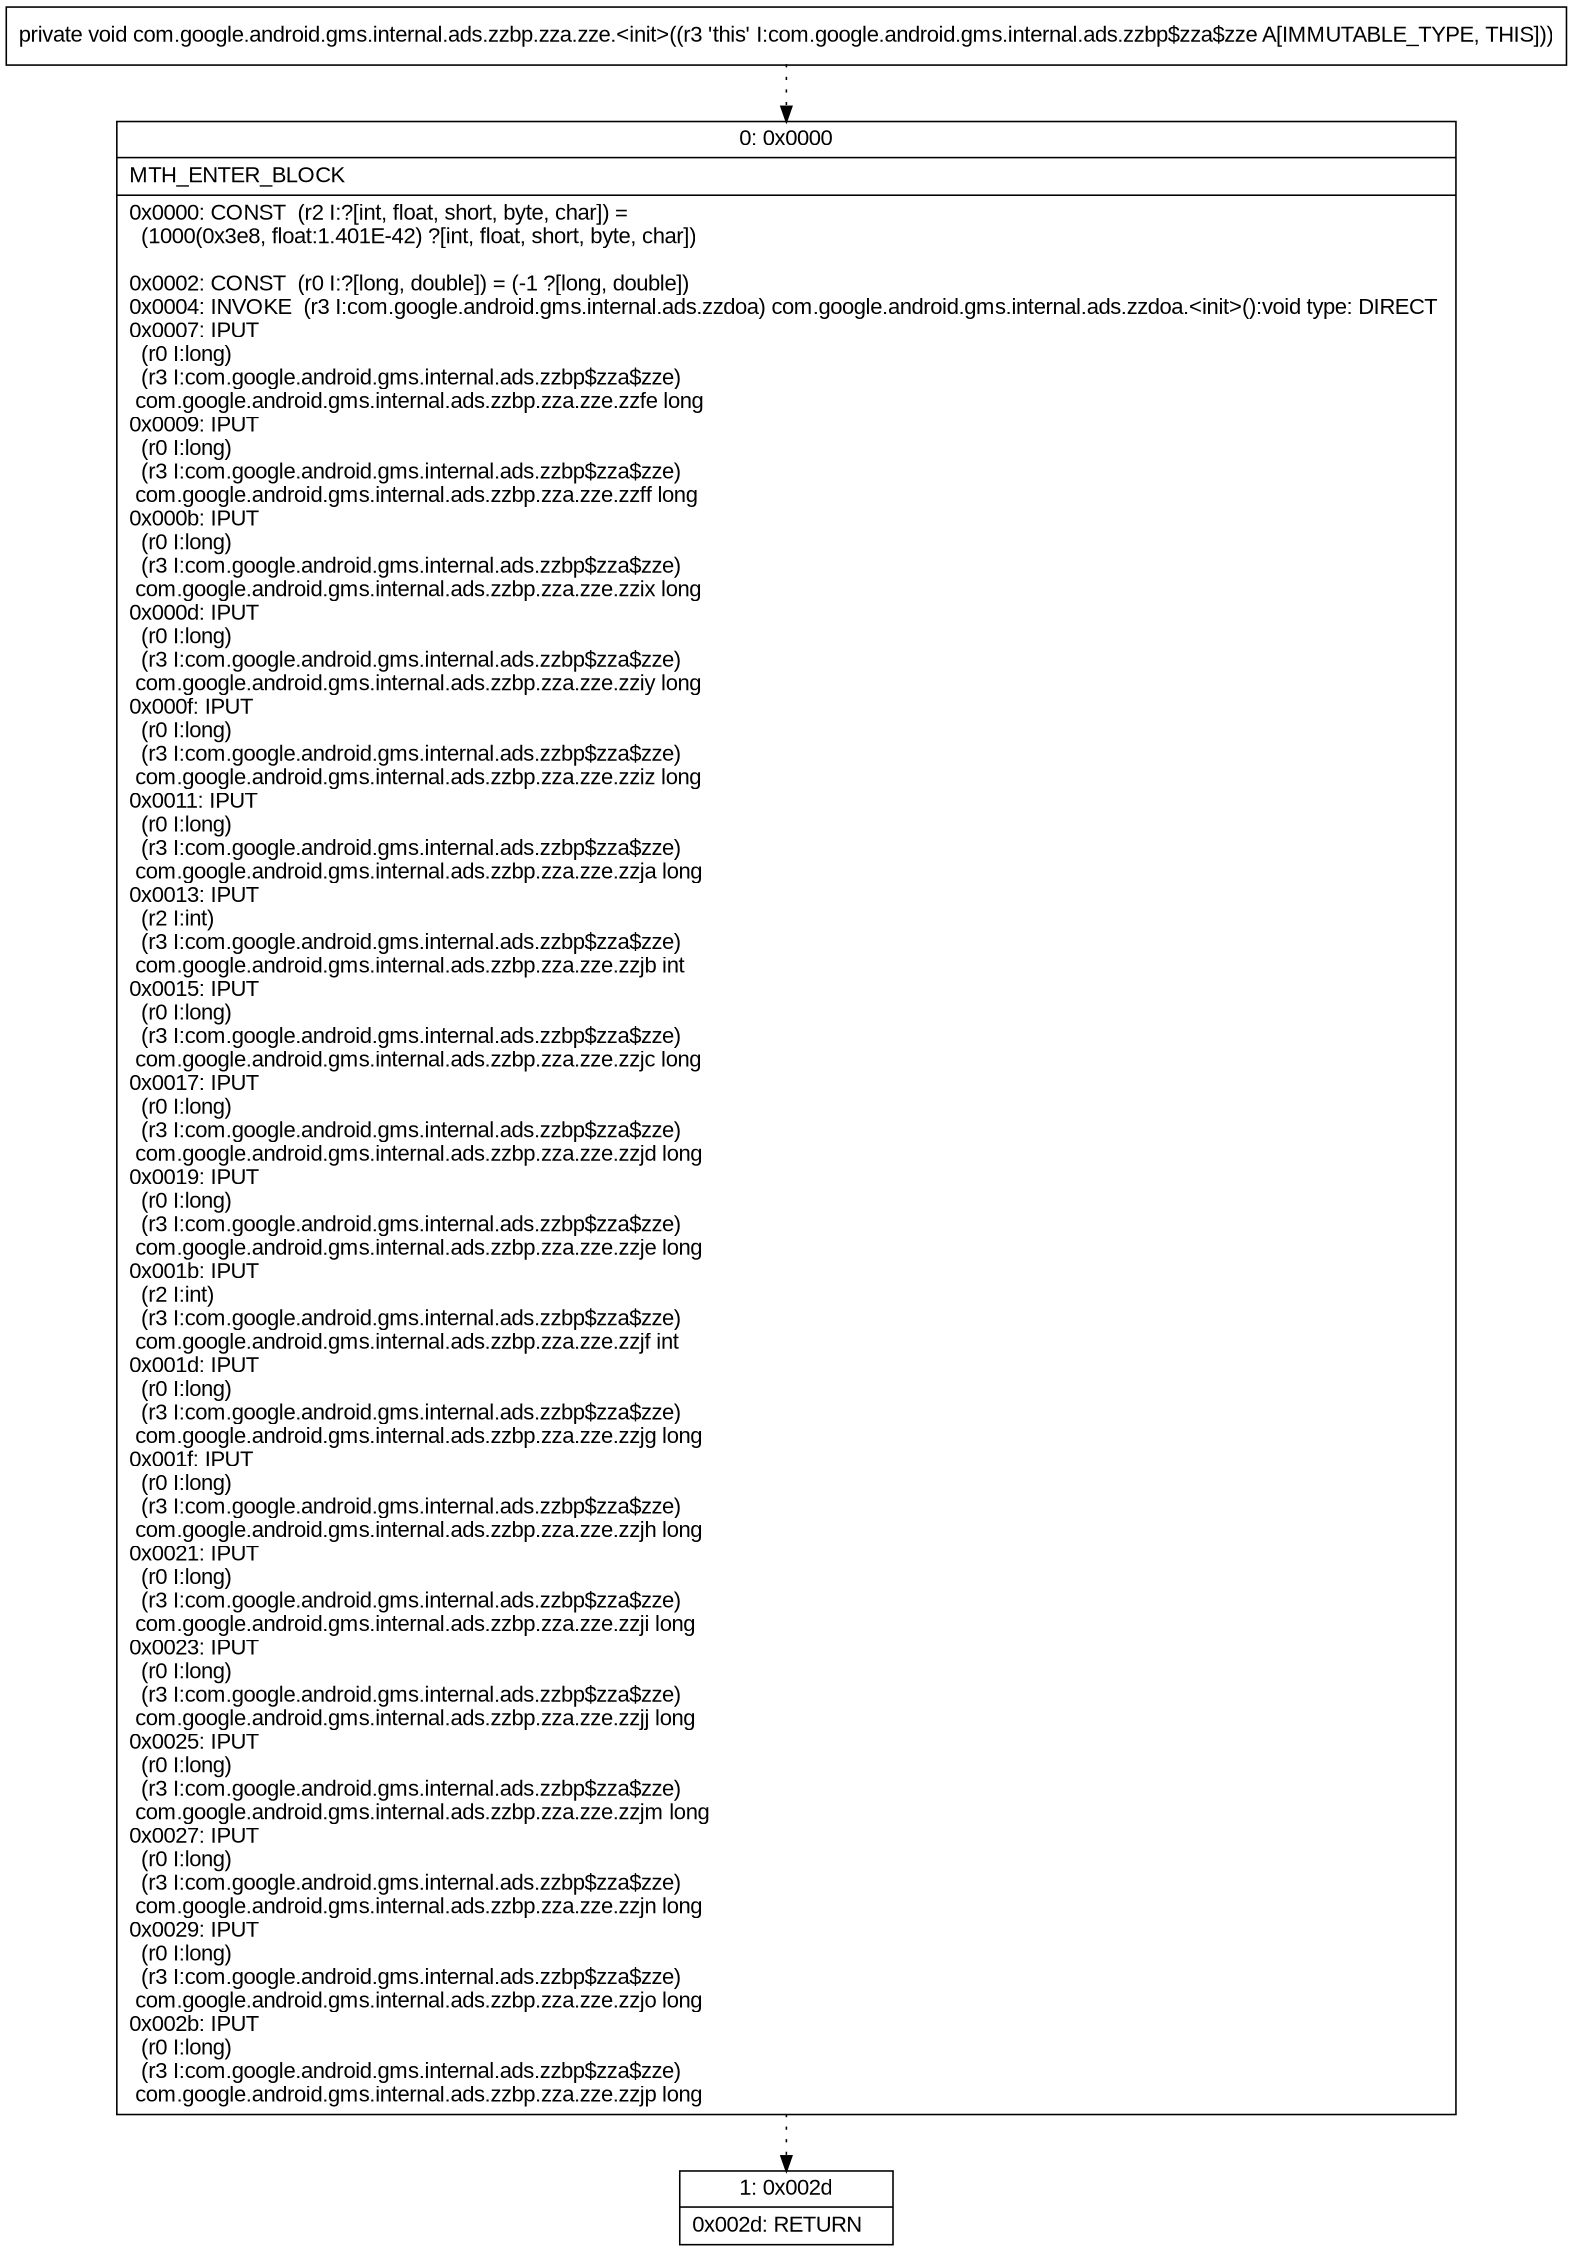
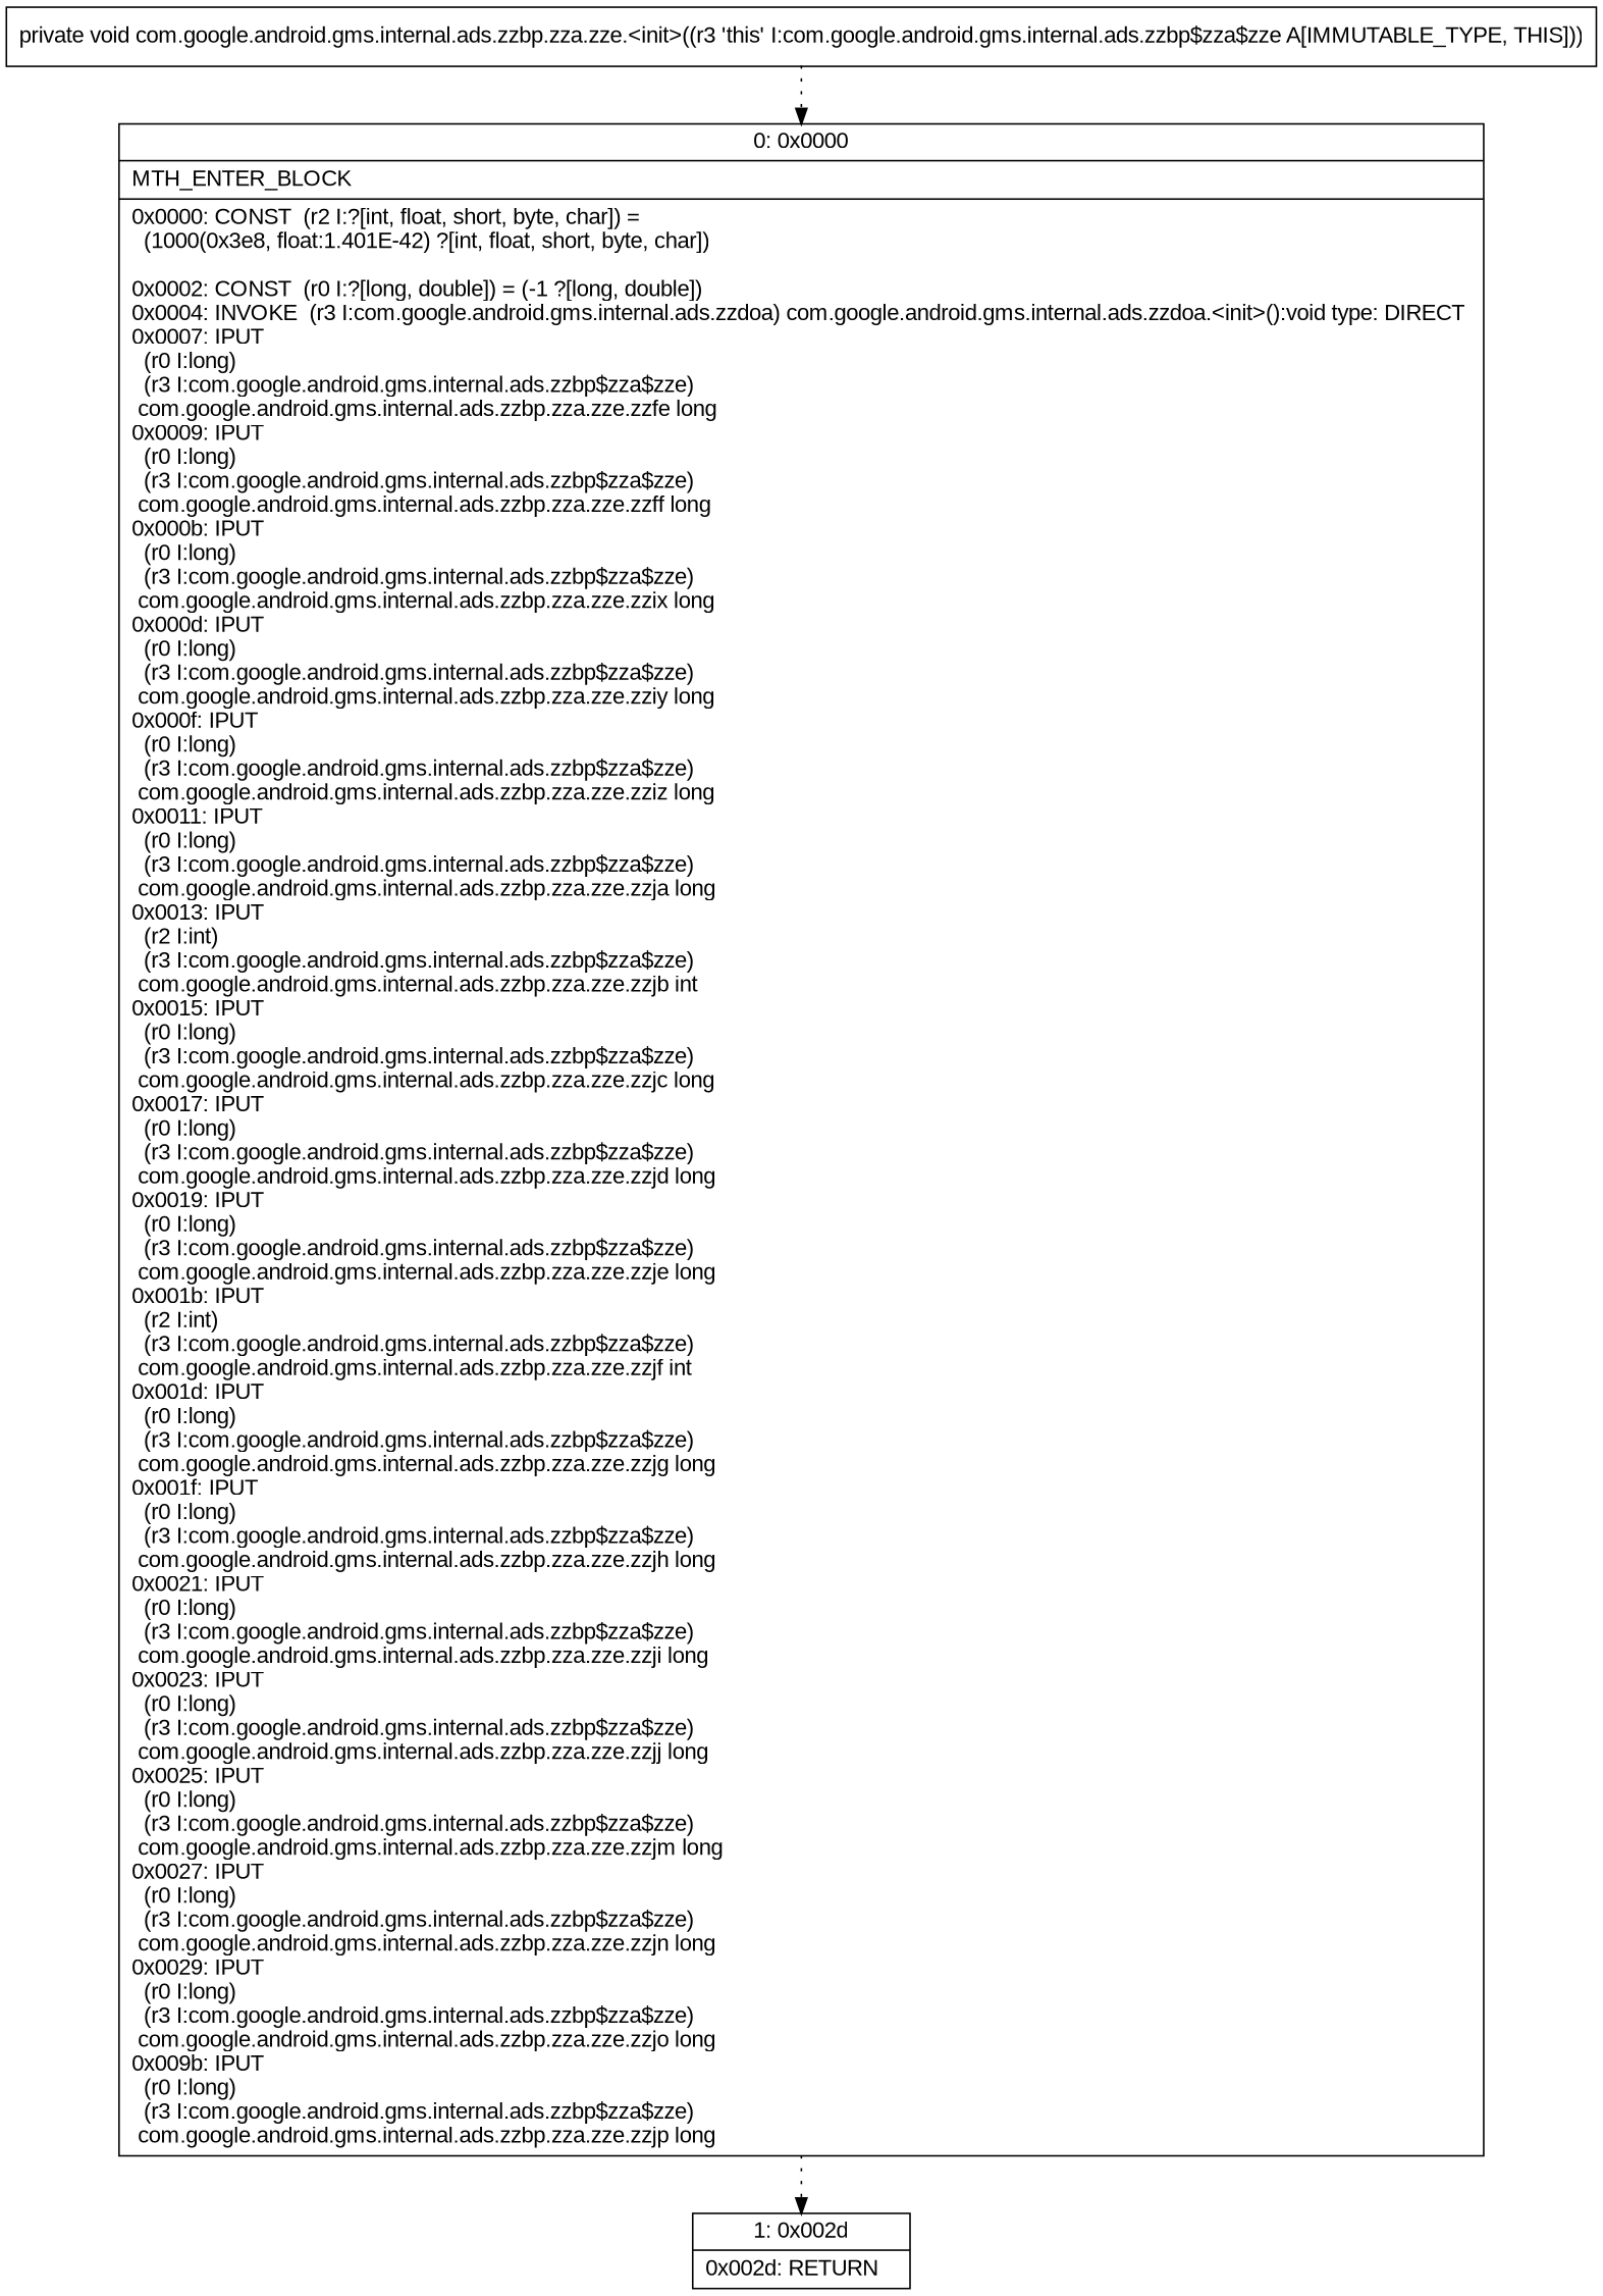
  digraph {
    fontname="Liberation Sans"
    node [shape=record fontname="Liberation Sans"]
    edge [style=dotted fontname="Liberation Sans"]
-   n1 [label="{0\:\ 0x0000|MTH_ENTER_BLOCK\l|0x0000: CONST  (r2 I:?[int, float, short, byte, char]) = \l  (1000(0x3e8, float:1.401E\-42) ?[int, float, short, byte, char])\l \l0x0002: CONST  (r0 I:?[long, double]) = (\-1 ?[long, double]) \l0x0004: INVOKE  (r3 I:com.google.android.gms.internal.ads.zzdoa) com.google.android.gms.internal.ads.zzdoa.\<init\>():void type: DIRECT \l0x0007: IPUT  \l  (r0 I:long)\l  (r3 I:com.google.android.gms.internal.ads.zzbp$zza$zze)\l com.google.android.gms.internal.ads.zzbp.zza.zze.zzfe long \l0x0009: IPUT  \l  (r0 I:long)\l  (r3 I:com.google.android.gms.internal.ads.zzbp$zza$zze)\l com.google.android.gms.internal.ads.zzbp.zza.zze.zzff long \l0x000b: IPUT  \l  (r0 I:long)\l  (r3 I:com.google.android.gms.internal.ads.zzbp$zza$zze)\l com.google.android.gms.internal.ads.zzbp.zza.zze.zzix long \l0x000d: IPUT  \l  (r0 I:long)\l  (r3 I:com.google.android.gms.internal.ads.zzbp$zza$zze)\l com.google.android.gms.internal.ads.zzbp.zza.zze.zziy long \l0x000f: IPUT  \l  (r0 I:long)\l  (r3 I:com.google.android.gms.internal.ads.zzbp$zza$zze)\l com.google.android.gms.internal.ads.zzbp.zza.zze.zziz long \l0x0011: IPUT  \l  (r0 I:long)\l  (r3 I:com.google.android.gms.internal.ads.zzbp$zza$zze)\l com.google.android.gms.internal.ads.zzbp.zza.zze.zzja long \l0x0013: IPUT  \l  (r2 I:int)\l  (r3 I:com.google.android.gms.internal.ads.zzbp$zza$zze)\l com.google.android.gms.internal.ads.zzbp.zza.zze.zzjb int \l0x0015: IPUT  \l  (r0 I:long)\l  (r3 I:com.google.android.gms.internal.ads.zzbp$zza$zze)\l com.google.android.gms.internal.ads.zzbp.zza.zze.zzjc long \l0x0017: IPUT  \l  (r0 I:long)\l  (r3 I:com.google.android.gms.internal.ads.zzbp$zza$zze)\l com.google.android.gms.internal.ads.zzbp.zza.zze.zzjd long \l0x0019: IPUT  \l  (r0 I:long)\l  (r3 I:com.google.android.gms.internal.ads.zzbp$zza$zze)\l com.google.android.gms.internal.ads.zzbp.zza.zze.zzje long \l0x001b: IPUT  \l  (r2 I:int)\l  (r3 I:com.google.android.gms.internal.ads.zzbp$zza$zze)\l com.google.android.gms.internal.ads.zzbp.zza.zze.zzjf int \l0x001d: IPUT  \l  (r0 I:long)\l  (r3 I:com.google.android.gms.internal.ads.zzbp$zza$zze)\l com.google.android.gms.internal.ads.zzbp.zza.zze.zzjg long \l0x001f: IPUT  \l  (r0 I:long)\l  (r3 I:com.google.android.gms.internal.ads.zzbp$zza$zze)\l com.google.android.gms.internal.ads.zzbp.zza.zze.zzjh long \l0x0021: IPUT  \l  (r0 I:long)\l  (r3 I:com.google.android.gms.internal.ads.zzbp$zza$zze)\l com.google.android.gms.internal.ads.zzbp.zza.zze.zzji long \l0x0023: IPUT  \l  (r0 I:long)\l  (r3 I:com.google.android.gms.internal.ads.zzbp$zza$zze)\l com.google.android.gms.internal.ads.zzbp.zza.zze.zzjj long \l0x0025: IPUT  \l  (r0 I:long)\l  (r3 I:com.google.android.gms.internal.ads.zzbp$zza$zze)\l com.google.android.gms.internal.ads.zzbp.zza.zze.zzjm long \l0x0027: IPUT  \l  (r0 I:long)\l  (r3 I:com.google.android.gms.internal.ads.zzbp$zza$zze)\l com.google.android.gms.internal.ads.zzbp.zza.zze.zzjn long \l0x0029: IPUT  \l  (r0 I:long)\l  (r3 I:com.google.android.gms.internal.ads.zzbp$zza$zze)\l com.google.android.gms.internal.ads.zzbp.zza.zze.zzjo long \l0x002b: IPUT  \l  (r0 I:long)\l  (r3 I:com.google.android.gms.internal.ads.zzbp$zza$zze)\l com.google.android.gms.internal.ads.zzbp.zza.zze.zzjp long \l}"]
+   n1 [label="{0\:\ 0x0000|MTH_ENTER_BLOCK\l|0x0000: CONST  (r2 I:?[int, float, short, byte, char]) = \l  (1000(0x3e8, float:1.401E\-42) ?[int, float, short, byte, char])\l \l0x0002: CONST  (r0 I:?[long, double]) = (\-1 ?[long, double]) \l0x0004: INVOKE  (r3 I:com.google.android.gms.internal.ads.zzdoa) com.google.android.gms.internal.ads.zzdoa.\<init\>():void type: DIRECT \l0x0007: IPUT  \l  (r0 I:long)\l  (r3 I:com.google.android.gms.internal.ads.zzbp$zza$zze)\l com.google.android.gms.internal.ads.zzbp.zza.zze.zzfe long \l0x0009: IPUT  \l  (r0 I:long)\l  (r3 I:com.google.android.gms.internal.ads.zzbp$zza$zze)\l com.google.android.gms.internal.ads.zzbp.zza.zze.zzff long \l0x000b: IPUT  \l  (r0 I:long)\l  (r3 I:com.google.android.gms.internal.ads.zzbp$zza$zze)\l com.google.android.gms.internal.ads.zzbp.zza.zze.zzix long \l0x000d: IPUT  \l  (r0 I:long)\l  (r3 I:com.google.android.gms.internal.ads.zzbp$zza$zze)\l com.google.android.gms.internal.ads.zzbp.zza.zze.zziy long \l0x000f: IPUT  \l  (r0 I:long)\l  (r3 I:com.google.android.gms.internal.ads.zzbp$zza$zze)\l com.google.android.gms.internal.ads.zzbp.zza.zze.zziz long \l0x0011: IPUT  \l  (r0 I:long)\l  (r3 I:com.google.android.gms.internal.ads.zzbp$zza$zze)\l com.google.android.gms.internal.ads.zzbp.zza.zze.zzja long \l0x0013: IPUT  \l  (r2 I:int)\l  (r3 I:com.google.android.gms.internal.ads.zzbp$zza$zze)\l com.google.android.gms.internal.ads.zzbp.zza.zze.zzjb int \l0x0015: IPUT  \l  (r0 I:long)\l  (r3 I:com.google.android.gms.internal.ads.zzbp$zza$zze)\l com.google.android.gms.internal.ads.zzbp.zza.zze.zzjc long \l0x0017: IPUT  \l  (r0 I:long)\l  (r3 I:com.google.android.gms.internal.ads.zzbp$zza$zze)\l com.google.android.gms.internal.ads.zzbp.zza.zze.zzjd long \l0x0019: IPUT  \l  (r0 I:long)\l  (r3 I:com.google.android.gms.internal.ads.zzbp$zza$zze)\l com.google.android.gms.internal.ads.zzbp.zza.zze.zzje long \l0x001b: IPUT  \l  (r2 I:int)\l  (r3 I:com.google.android.gms.internal.ads.zzbp$zza$zze)\l com.google.android.gms.internal.ads.zzbp.zza.zze.zzjf int \l0x001d: IPUT  \l  (r0 I:long)\l  (r3 I:com.google.android.gms.internal.ads.zzbp$zza$zze)\l com.google.android.gms.internal.ads.zzbp.zza.zze.zzjg long \l0x001f: IPUT  \l  (r0 I:long)\l  (r3 I:com.google.android.gms.internal.ads.zzbp$zza$zze)\l com.google.android.gms.internal.ads.zzbp.zza.zze.zzjh long \l0x0021: IPUT  \l  (r0 I:long)\l  (r3 I:com.google.android.gms.internal.ads.zzbp$zza$zze)\l com.google.android.gms.internal.ads.zzbp.zza.zze.zzji long \l0x0023: IPUT  \l  (r0 I:long)\l  (r3 I:com.google.android.gms.internal.ads.zzbp$zza$zze)\l com.google.android.gms.internal.ads.zzbp.zza.zze.zzjj long \l0x0025: IPUT  \l  (r0 I:long)\l  (r3 I:com.google.android.gms.internal.ads.zzbp$zza$zze)\l com.google.android.gms.internal.ads.zzbp.zza.zze.zzjm long \l0x0027: IPUT  \l  (r0 I:long)\l  (r3 I:com.google.android.gms.internal.ads.zzbp$zza$zze)\l com.google.android.gms.internal.ads.zzbp.zza.zze.zzjn long \l0x0029: IPUT  \l  (r0 I:long)\l  (r3 I:com.google.android.gms.internal.ads.zzbp$zza$zze)\l com.google.android.gms.internal.ads.zzbp.zza.zze.zzjo long \l0x009b: IPUT  \l  (r0 I:long)\l  (r3 I:com.google.android.gms.internal.ads.zzbp$zza$zze)\l com.google.android.gms.internal.ads.zzbp.zza.zze.zzjp long \l}"]
    n2 [label="{1\:\ 0x002d|0x002d: RETURN   \l}"]
    n3 [label="{private void com.google.android.gms.internal.ads.zzbp.zza.zze.\<init\>((r3 'this' I:com.google.android.gms.internal.ads.zzbp$zza$zze A[IMMUTABLE_TYPE, THIS])) }"]
    n1 -> n2
    n3 -> n1
  }
